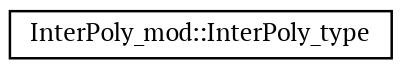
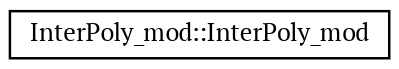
  digraph {
    rankdir=LR
    fontname="PT Serif"
-   n1 [color=black fillcolor=white fontname="PT Serif" fontsize=10 height=0.2 label="InterPoly_mod::InterPoly_type" shape=record style=filled width=0.4]
+   n1 [color=black fillcolor=white fontname="PT Serif" fontsize=10 height=0.2 label="InterPoly_mod::InterPoly_mod" shape=record style=filled width=0.4]
  }
